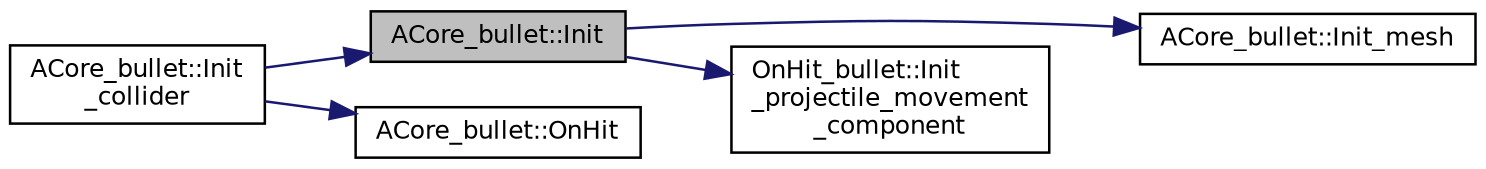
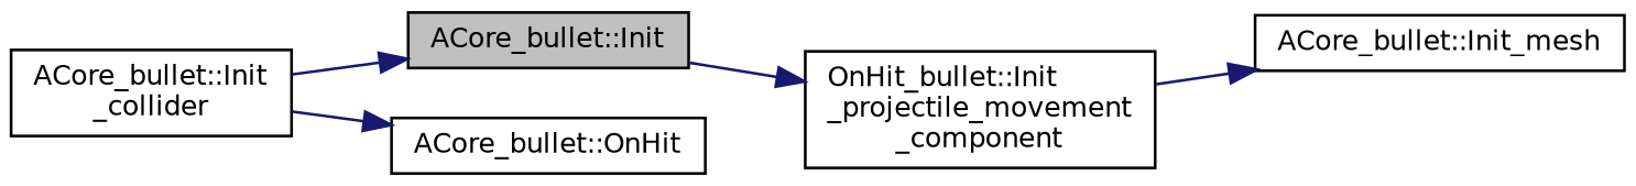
  digraph {
    rankdir=LR
    node [color=black fillcolor=white fontname=Helvetica fontsize=10 shape=record style=filled]
    edge [color=midnightblue fontname=Helvetica fontsize=10 labelfontname=Helvetica labelfontsize=10 style=solid]
    n1 [fillcolor=grey75 fontcolor=black height=0.2 label="ACore_bullet::Init" width=0.4]
    n2 [height=0.2 label="ACore_bullet::Init_mesh" width=0.4]
    n3 [height=0.2 label="OnHit_bullet::Init\l_projectile_movement\l_component" width=0.4]
    n4 [height=0.2 label="ACore_bullet::Init\l_collider" width=0.4]
    n5 [height=0.2 label="ACore_bullet::OnHit" width=0.4]
-   n1 -> n2
+   n3 -> n2
    n1 -> n3
    n4 -> n1
    n4 -> n5
  }
